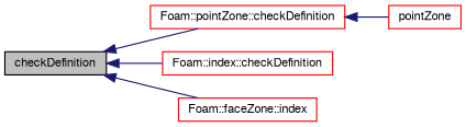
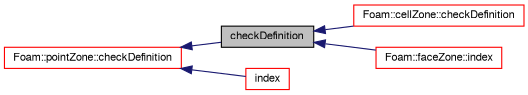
  digraph {
    rankdir=LR
    node [color=red fontname=FreeSans fontsize=10 shape=record]
    edge [color=midnightblue dir=back fontname=FreeSans fontsize=10 labelfontname=FreeSans labelfontsize=10 style=solid]
    n1 [color=black fillcolor=grey75 fontcolor=black height=0.2 label=checkDefinition style=filled width=0.4]
    n2 [height=0.2 label="Foam::pointZone::checkDefinition" width=0.4]
-   n3 [height=0.2 label="Foam::index::checkDefinition" width=0.4]
+   n3 [height=0.2 label="Foam::cellZone::checkDefinition" width=0.4]
    n4 [height=0.2 label="Foam::faceZone::index" width=0.4]
-   n5 [height=0.2 label=pointZone width=0.4]
-   n1 -> n2
+   n5 [height=0.2 label=index width=0.4]
+   n2 -> n1
    n1 -> n3
    n1 -> n4
    n2 -> n5
  }
